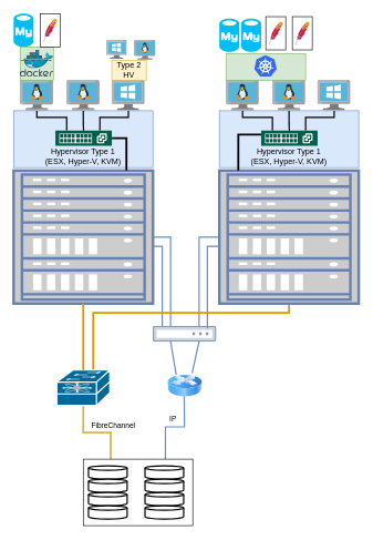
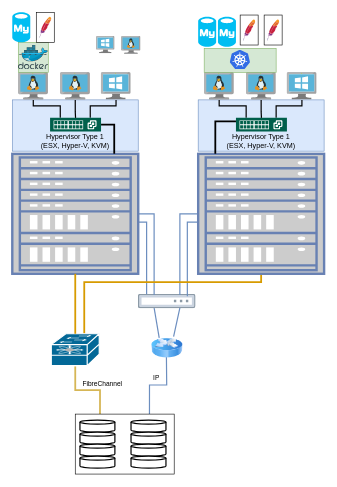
  <mxCell id="0" />
  <mxCell id="1" parent="0" />
  <mxCell id="2" value="Hypervisor Type 1&lt;br&gt;(ESX, Hyper-V, KVM)" style="rounded=0;whiteSpace=wrap;html=1;verticalAlign=bottom;fillColor=#dae8fc;strokeColor=#6c8ebf;" vertex="1" parent="1"><mxGeometry x="20" y="166" width="210" height="85.5" as="geometry" /></mxCell>
  <mxCell id="3" style="edgeStyle=orthogonalEdgeStyle;rounded=0;orthogonalLoop=1;jettySize=auto;html=1;endArrow=none;endFill=0;strokeWidth=2;" edge="1" parent="1" source="4" target="15"><mxGeometry relative="1" as="geometry"><Array as="points"><mxPoint x="193" y="176" /><mxPoint x="150" y="176" /></Array></mxGeometry></mxCell>
  <mxCell id="4" value="" style="image;sketch=0;aspect=fixed;html=1;points=[];align=center;fontSize=12;image=img/lib/mscae/VirtualMachineWindows.svg;" vertex="1" parent="1"><mxGeometry x="168" y="120" width="50" height="46" as="geometry" /></mxCell>
  <mxCell id="5" style="edgeStyle=orthogonalEdgeStyle;rounded=0;orthogonalLoop=1;jettySize=auto;html=1;endArrow=none;endFill=0;strokeWidth=2;" edge="1" parent="1" source="6" target="15"><mxGeometry relative="1" as="geometry"><Array as="points"><mxPoint x="55" y="176" /><mxPoint x="100" y="176" /></Array></mxGeometry></mxCell>
  <mxCell id="6" value="" style="image;sketch=0;aspect=fixed;html=1;points=[];align=center;fontSize=12;image=img/lib/mscae/VM_Linux.svg;" vertex="1" parent="1"><mxGeometry x="30" y="120" width="50" height="46" as="geometry" /></mxCell>
  <mxCell id="7" style="rounded=0;orthogonalLoop=1;jettySize=auto;html=1;endArrow=none;endFill=0;fillColor=#dae8fc;strokeColor=#6c8ebf;strokeWidth=2;exitX=0.25;exitY=1;exitDx=0;exitDy=0;" edge="1" parent="1" source="8"><mxGeometry relative="1" as="geometry"><mxPoint x="265" y="563" as="targetPoint" /></mxGeometry></mxCell>
  <mxCell id="8" value="" style="image;aspect=fixed;perimeter=ellipsePerimeter;html=1;align=center;fontSize=12;verticalAlign=top;fontColor=#364149;shadow=0;dashed=0;image=img/lib/cumulus/switch_bare_metal_empty.svg;" vertex="1" parent="1"><mxGeometry x="230" y="490" width="96" height="24" as="geometry" /></mxCell>
  <mxCell id="9" value="IP" style="edgeStyle=orthogonalEdgeStyle;rounded=0;orthogonalLoop=1;jettySize=auto;html=1;entryX=0.75;entryY=0;entryDx=0;entryDy=0;fillColor=#dae8fc;strokeColor=#6c8ebf;strokeWidth=2;endArrow=none;endFill=0;" edge="1" parent="1" target="51"><mxGeometry x="0.058" y="-12" relative="1" as="geometry"><mxPoint x="277" y="592" as="sourcePoint" /><mxPoint as="offset" /></mxGeometry></mxCell>
  <mxCell id="10" value="" style="image;html=1;image=img/lib/clip_art/networking/Router_Icon_128x128.png" vertex="1" parent="1"><mxGeometry x="252" y="550" width="52" height="60" as="geometry" /></mxCell>
  <mxCell id="11" style="edgeStyle=orthogonalEdgeStyle;rounded=0;orthogonalLoop=1;jettySize=auto;html=1;entryX=0.25;entryY=0;entryDx=0;entryDy=0;exitX=1;exitY=0.5;exitDx=0;exitDy=0;exitPerimeter=0;endArrow=none;endFill=0;strokeWidth=2;fillColor=#dae8fc;strokeColor=#6c8ebf;" edge="1" parent="1" source="13" target="8"><mxGeometry relative="1" as="geometry"><mxPoint x="240" y="310" as="sourcePoint" /></mxGeometry></mxCell>
  <mxCell id="12" style="edgeStyle=orthogonalEdgeStyle;rounded=0;orthogonalLoop=1;jettySize=auto;html=1;exitX=1;exitY=0.5;exitDx=0;exitDy=0;exitPerimeter=0;endArrow=none;endFill=0;strokeWidth=2;fillColor=#dae8fc;strokeColor=#6c8ebf;" edge="1" parent="1" source="13"><mxGeometry relative="1" as="geometry"><mxPoint x="240" y="380" as="sourcePoint" /><mxPoint x="244" y="490" as="targetPoint" /><Array as="points"><mxPoint x="230" y="370" /><mxPoint x="244" y="370" /></Array></mxGeometry></mxCell>
  <mxCell id="13" value="" style="fontColor=#0066CC;verticalAlign=top;verticalLabelPosition=bottom;labelPosition=center;align=center;html=1;outlineConnect=0;fillColor=#CCCCCC;strokeColor=#6881B3;gradientColor=none;gradientDirection=north;strokeWidth=2;shape=mxgraph.networks.rack;" vertex="1" parent="1"><mxGeometry x="20" y="256" width="210" height="200" as="geometry" /></mxCell>
  <mxCell id="14" style="edgeStyle=orthogonalEdgeStyle;rounded=0;orthogonalLoop=1;jettySize=auto;html=1;endArrow=none;endFill=0;strokeWidth=3;" edge="1" parent="1" source="15" target="13"><mxGeometry relative="1" as="geometry"><Array as="points"><mxPoint x="190" y="207" /></Array></mxGeometry></mxCell>
  <mxCell id="15" value="" style="sketch=0;pointerEvents=1;shadow=0;dashed=0;html=1;strokeColor=none;fillColor=#005F4B;labelPosition=center;verticalLabelPosition=bottom;verticalAlign=top;align=center;outlineConnect=0;shape=mxgraph.veeam2.vmware_vswitch;" vertex="1" parent="1"><mxGeometry x="83" y="196" width="85" height="22.75" as="geometry" /></mxCell>
  <mxCell id="16" style="edgeStyle=orthogonalEdgeStyle;rounded=0;orthogonalLoop=1;jettySize=auto;html=1;endArrow=none;endFill=0;strokeWidth=2;" edge="1" parent="1" source="17" target="15"><mxGeometry relative="1" as="geometry" /></mxCell>
  <mxCell id="17" value="" style="image;sketch=0;aspect=fixed;html=1;points=[];align=center;fontSize=12;image=img/lib/mscae/VM_Linux.svg;" vertex="1" parent="1"><mxGeometry x="100" y="120" width="50" height="46" as="geometry" /></mxCell>
  <mxCell id="18" value="Hypervisor Type 1&lt;br&gt;(ESX, Hyper-V, KVM)" style="rounded=0;whiteSpace=wrap;html=1;verticalAlign=bottom;fillColor=#dae8fc;strokeColor=#6c8ebf;" vertex="1" parent="1"><mxGeometry x="330" y="166" width="210" height="85.5" as="geometry" /></mxCell>
  <mxCell id="19" style="edgeStyle=orthogonalEdgeStyle;rounded=0;orthogonalLoop=1;jettySize=auto;html=1;endArrow=none;endFill=0;strokeWidth=2;" edge="1" parent="1" source="20" target="27"><mxGeometry relative="1" as="geometry"><Array as="points"><mxPoint x="503" y="176" /><mxPoint x="460" y="176" /></Array></mxGeometry></mxCell>
  <mxCell id="20" value="" style="image;sketch=0;aspect=fixed;html=1;points=[];align=center;fontSize=12;image=img/lib/mscae/VirtualMachineWindows.svg;" vertex="1" parent="1"><mxGeometry x="478" y="120" width="50" height="46" as="geometry" /></mxCell>
  <mxCell id="21" style="edgeStyle=orthogonalEdgeStyle;rounded=0;orthogonalLoop=1;jettySize=auto;html=1;endArrow=none;endFill=0;strokeWidth=2;" edge="1" parent="1" source="22" target="27"><mxGeometry relative="1" as="geometry"><Array as="points"><mxPoint x="365" y="176" /><mxPoint x="410" y="176" /></Array></mxGeometry></mxCell>
  <mxCell id="22" value="" style="image;sketch=0;aspect=fixed;html=1;points=[];align=center;fontSize=12;image=img/lib/mscae/VM_Linux.svg;" vertex="1" parent="1"><mxGeometry x="340" y="120" width="50" height="46" as="geometry" /></mxCell>
  <mxCell id="23" style="edgeStyle=orthogonalEdgeStyle;rounded=0;orthogonalLoop=1;jettySize=auto;html=1;exitX=0;exitY=0.5;exitDx=0;exitDy=0;exitPerimeter=0;entryX=1;entryY=0;entryDx=0;entryDy=0;endArrow=none;endFill=0;strokeWidth=2;fillColor=#dae8fc;strokeColor=#6c8ebf;" edge="1" parent="1" source="26" target="8"><mxGeometry relative="1" as="geometry"><Array as="points"><mxPoint x="330" y="370" /><mxPoint x="312" y="370" /></Array></mxGeometry></mxCell>
  <mxCell id="24" style="edgeStyle=orthogonalEdgeStyle;rounded=0;orthogonalLoop=1;jettySize=auto;html=1;entryX=0.75;entryY=0;entryDx=0;entryDy=0;endArrow=none;endFill=0;strokeWidth=2;fillColor=#dae8fc;strokeColor=#6c8ebf;" edge="1" parent="1" source="26" target="8"><mxGeometry relative="1" as="geometry" /></mxCell>
  <mxCell id="25" style="edgeStyle=orthogonalEdgeStyle;rounded=0;orthogonalLoop=1;jettySize=auto;html=1;endArrow=none;endFill=0;strokeWidth=3;fillColor=#ffe6cc;strokeColor=#d79b00;" edge="1" parent="1" source="26" target="49"><mxGeometry relative="1" as="geometry"><Array as="points"><mxPoint x="435" y="470" /><mxPoint x="140" y="470" /></Array></mxGeometry></mxCell>
  <mxCell id="26" value="" style="fontColor=#0066CC;verticalAlign=top;verticalLabelPosition=bottom;labelPosition=center;align=center;html=1;outlineConnect=0;fillColor=#CCCCCC;strokeColor=#6881B3;gradientColor=none;gradientDirection=north;strokeWidth=2;shape=mxgraph.networks.rack;" vertex="1" parent="1"><mxGeometry x="330" y="256" width="210" height="200" as="geometry" /></mxCell>
  <mxCell id="27" value="" style="sketch=0;pointerEvents=1;shadow=0;dashed=0;html=1;strokeColor=none;fillColor=#005F4B;labelPosition=center;verticalLabelPosition=bottom;verticalAlign=top;align=center;outlineConnect=0;shape=mxgraph.veeam2.vmware_vswitch;" vertex="1" parent="1"><mxGeometry x="393" y="196" width="85" height="22.75" as="geometry" /></mxCell>
  <mxCell id="28" style="edgeStyle=orthogonalEdgeStyle;rounded=0;orthogonalLoop=1;jettySize=auto;html=1;endArrow=none;endFill=0;strokeWidth=2;" edge="1" parent="1" source="29" target="27"><mxGeometry relative="1" as="geometry" /></mxCell>
  <mxCell id="29" value="" style="image;sketch=0;aspect=fixed;html=1;points=[];align=center;fontSize=12;image=img/lib/mscae/VM_Linux.svg;" vertex="1" parent="1"><mxGeometry x="410" y="120" width="50" height="46" as="geometry" /></mxCell>
  <mxCell id="30" style="edgeStyle=orthogonalEdgeStyle;rounded=0;orthogonalLoop=1;jettySize=auto;html=1;entryX=0.136;entryY=1.049;entryDx=0;entryDy=0;entryPerimeter=0;endArrow=none;endFill=0;strokeWidth=3;" edge="1" parent="1" source="27" target="18"><mxGeometry relative="1" as="geometry"><Array as="points"><mxPoint x="359" y="202" /><mxPoint x="359" y="256" /></Array></mxGeometry></mxCell>
  <mxCell id="31" style="rounded=0;orthogonalLoop=1;jettySize=auto;html=1;endArrow=none;endFill=0;fillColor=#dae8fc;strokeColor=#6c8ebf;strokeWidth=2;exitX=0.75;exitY=1;exitDx=0;exitDy=0;" edge="1" parent="1" source="8"><mxGeometry relative="1" as="geometry"><mxPoint x="267" y="523" as="sourcePoint" /><mxPoint x="289" y="561" as="targetPoint" /></mxGeometry></mxCell>
- <mxCell id="32" value="Type 2 HV" style="rounded=0;whiteSpace=wrap;html=1;fillColor=#fff2cc;strokeColor=#d6b656;" vertex="1" parent="1"><mxGeometry x="168" y="90" width="52" height="30" as="geometry" /></mxCell>
  <mxCell id="33" value="" style="image;sketch=0;aspect=fixed;html=1;points=[];align=center;fontSize=12;image=img/lib/mscae/VM_Linux.svg;" vertex="1" parent="1"><mxGeometry x="201.74" y="60" width="32.61" height="30" as="geometry" /></mxCell>
  <mxCell id="34" value="" style="image;sketch=0;aspect=fixed;html=1;points=[];align=center;fontSize=12;image=img/lib/mscae/VirtualMachineWindows.svg;" vertex="1" parent="1"><mxGeometry x="160" y="60" width="31.09" height="28.6" as="geometry" /></mxCell>
  <mxCell id="35" value="" style="rounded=0;whiteSpace=wrap;html=1;fillColor=#d5e8d4;strokeColor=#82b366;" vertex="1" parent="1"><mxGeometry x="30" y="70" width="50" height="50" as="geometry" /></mxCell>
  <mxCell id="36" value="" style="image;sketch=0;aspect=fixed;html=1;points=[];align=center;fontSize=12;image=img/lib/mscae/Docker.svg;" vertex="1" parent="1"><mxGeometry x="30" y="74.5" width="50" height="41" as="geometry" /></mxCell>
  <mxCell id="37" value="" style="rounded=0;whiteSpace=wrap;html=1;" vertex="1" parent="1"><mxGeometry x="60" y="20" width="30" height="50" as="geometry" /></mxCell>
  <mxCell id="38" value="" style="dashed=0;outlineConnect=0;html=1;align=center;labelPosition=center;verticalLabelPosition=bottom;verticalAlign=top;shape=mxgraph.weblogos.apache" vertex="1" parent="1"><mxGeometry x="65" y="27.4" width="20" height="35.2" as="geometry" /></mxCell>
  <mxCell id="39" value="" style="verticalLabelPosition=bottom;html=1;verticalAlign=top;align=center;strokeColor=none;fillColor=#00BEF2;shape=mxgraph.azure.mysql_database;" vertex="1" parent="1"><mxGeometry x="20" y="20" width="30" height="50" as="geometry" /></mxCell>
  <mxCell id="40" value="" style="rounded=0;whiteSpace=wrap;html=1;" vertex="1" parent="1"><mxGeometry x="400" y="24.5" width="30" height="50" as="geometry" /></mxCell>
  <mxCell id="41" value="" style="dashed=0;outlineConnect=0;html=1;align=center;labelPosition=center;verticalLabelPosition=bottom;verticalAlign=top;shape=mxgraph.weblogos.apache" vertex="1" parent="1"><mxGeometry x="405" y="31.9" width="20" height="35.2" as="geometry" /></mxCell>
  <mxCell id="42" value="" style="verticalLabelPosition=bottom;html=1;verticalAlign=top;align=center;strokeColor=none;fillColor=#00BEF2;shape=mxgraph.azure.mysql_database;" vertex="1" parent="1"><mxGeometry x="330" y="27.4" width="30" height="50" as="geometry" /></mxCell>
  <mxCell id="43" value="" style="rounded=0;whiteSpace=wrap;html=1;fillColor=#d5e8d4;strokeColor=#82b366;" vertex="1" parent="1"><mxGeometry x="340" y="80" width="120" height="40" as="geometry" /></mxCell>
  <mxCell id="44" value="" style="image;sketch=0;aspect=fixed;html=1;points=[];align=center;fontSize=12;image=img/lib/mscae/Kubernetes.svg;" vertex="1" parent="1"><mxGeometry x="383.08" y="83" width="33.85" height="32.5" as="geometry" /></mxCell>
  <mxCell id="45" value="" style="verticalLabelPosition=bottom;html=1;verticalAlign=top;align=center;strokeColor=none;fillColor=#00BEF2;shape=mxgraph.azure.mysql_database;" vertex="1" parent="1"><mxGeometry x="363" y="27.4" width="30" height="50" as="geometry" /></mxCell>
  <mxCell id="46" value="" style="rounded=0;whiteSpace=wrap;html=1;" vertex="1" parent="1"><mxGeometry x="440" y="24.5" width="30" height="50" as="geometry" /></mxCell>
  <mxCell id="47" value="" style="dashed=0;outlineConnect=0;html=1;align=center;labelPosition=center;verticalLabelPosition=bottom;verticalAlign=top;shape=mxgraph.weblogos.apache" vertex="1" parent="1"><mxGeometry x="445" y="31.9" width="20" height="35.2" as="geometry" /></mxCell>
  <mxCell id="48" value="FibreChannel" style="edgeStyle=orthogonalEdgeStyle;rounded=0;orthogonalLoop=1;jettySize=auto;html=1;exitX=0.5;exitY=1;exitDx=0;exitDy=0;exitPerimeter=0;entryX=0.25;entryY=0;entryDx=0;entryDy=0;endArrow=none;endFill=0;fillColor=#fff2cc;strokeColor=#d6b656;strokeWidth=3;" edge="1" parent="1" source="49" target="51"><mxGeometry x="0.341" y="11" relative="1" as="geometry"><mxPoint x="-7" y="-10" as="offset" /></mxGeometry></mxCell>
  <mxCell id="49" value="" style="shape=mxgraph.cisco.switches.fibre_channel_fabric_switch;html=1;pointerEvents=1;dashed=0;fillColor=#036897;strokeColor=#ffffff;strokeWidth=2;verticalLabelPosition=bottom;verticalAlign=top;align=center;outlineConnect=0;" vertex="1" parent="1"><mxGeometry x="85" y="556" width="80" height="54" as="geometry" /></mxCell>
  <mxCell id="50" style="edgeStyle=orthogonalEdgeStyle;rounded=0;orthogonalLoop=1;jettySize=auto;html=1;exitX=0.5;exitY=1;exitDx=0;exitDy=0;exitPerimeter=0;entryX=0.5;entryY=0;entryDx=0;entryDy=0;entryPerimeter=0;endArrow=none;endFill=0;fillColor=#ffe6cc;strokeColor=#d79b00;strokeWidth=3;" edge="1" parent="1" source="13" target="49"><mxGeometry relative="1" as="geometry" /></mxCell>
  <mxCell id="51" value="" style="rounded=0;whiteSpace=wrap;html=1;" vertex="1" parent="1"><mxGeometry x="125" y="690" width="165" height="100" as="geometry" /></mxCell>
  <mxCell id="52" value="" style="strokeWidth=2;html=1;shape=mxgraph.flowchart.database;whiteSpace=wrap;" vertex="1" parent="1"><mxGeometry x="132.83" y="700" width="58.26" height="20" as="geometry" /></mxCell>
  <mxCell id="53" value="" style="strokeWidth=2;html=1;shape=mxgraph.flowchart.database;whiteSpace=wrap;" vertex="1" parent="1"><mxGeometry x="132.83" y="720" width="58.26" height="20" as="geometry" /></mxCell>
  <mxCell id="54" value="" style="strokeWidth=2;html=1;shape=mxgraph.flowchart.database;whiteSpace=wrap;" vertex="1" parent="1"><mxGeometry x="132.83" y="740" width="58.26" height="20" as="geometry" /></mxCell>
  <mxCell id="55" value="" style="strokeWidth=2;html=1;shape=mxgraph.flowchart.database;whiteSpace=wrap;" vertex="1" parent="1"><mxGeometry x="132.83" y="760" width="58.26" height="20" as="geometry" /></mxCell>
  <mxCell id="56" value="" style="strokeWidth=2;html=1;shape=mxgraph.flowchart.database;whiteSpace=wrap;" vertex="1" parent="1"><mxGeometry x="218" y="700" width="58.26" height="20" as="geometry" /></mxCell>
  <mxCell id="57" value="" style="strokeWidth=2;html=1;shape=mxgraph.flowchart.database;whiteSpace=wrap;" vertex="1" parent="1"><mxGeometry x="218" y="720" width="58.26" height="20" as="geometry" /></mxCell>
  <mxCell id="58" value="" style="strokeWidth=2;html=1;shape=mxgraph.flowchart.database;whiteSpace=wrap;" vertex="1" parent="1"><mxGeometry x="218" y="740" width="58.26" height="20" as="geometry" /></mxCell>
  <mxCell id="59" value="" style="strokeWidth=2;html=1;shape=mxgraph.flowchart.database;whiteSpace=wrap;" vertex="1" parent="1"><mxGeometry x="218" y="760" width="58.26" height="20" as="geometry" /></mxCell>
